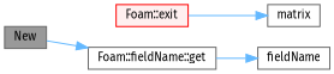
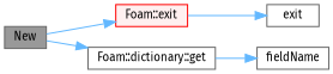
  digraph {
    fontname="Fira Sans"
    rankdir=LR
    node [color=grey40 fillcolor=white fontname="Fira Sans" fontsize=10 shape=box style=filled]
    edge [color=steelblue1 fontname="Fira Sans" fontsize=10 labelfontname=Helvetica labelfontsize=10 style=solid]
    n1 [color=gray40 fillcolor=grey60 fontcolor=black height=0.2 label=New width=0.4]
    n2 [color=red fillcolor="#FFF0F0" height=0.2 label="Foam::exit" width=0.4]
-   n3 [height=0.2 label="Foam::fieldName::get" width=0.4]
-   n4 [height=0.2 label=matrix width=0.4]
+   n3 [height=0.2 label="Foam::dictionary::get" width=0.4]
+   n4 [height=0.2 label=exit width=0.4]
    n5 [height=0.2 label=fieldName width=0.4]
+   n1 -> n2
    n1 -> n3
    n2 -> n4
    n3 -> n5
  }
